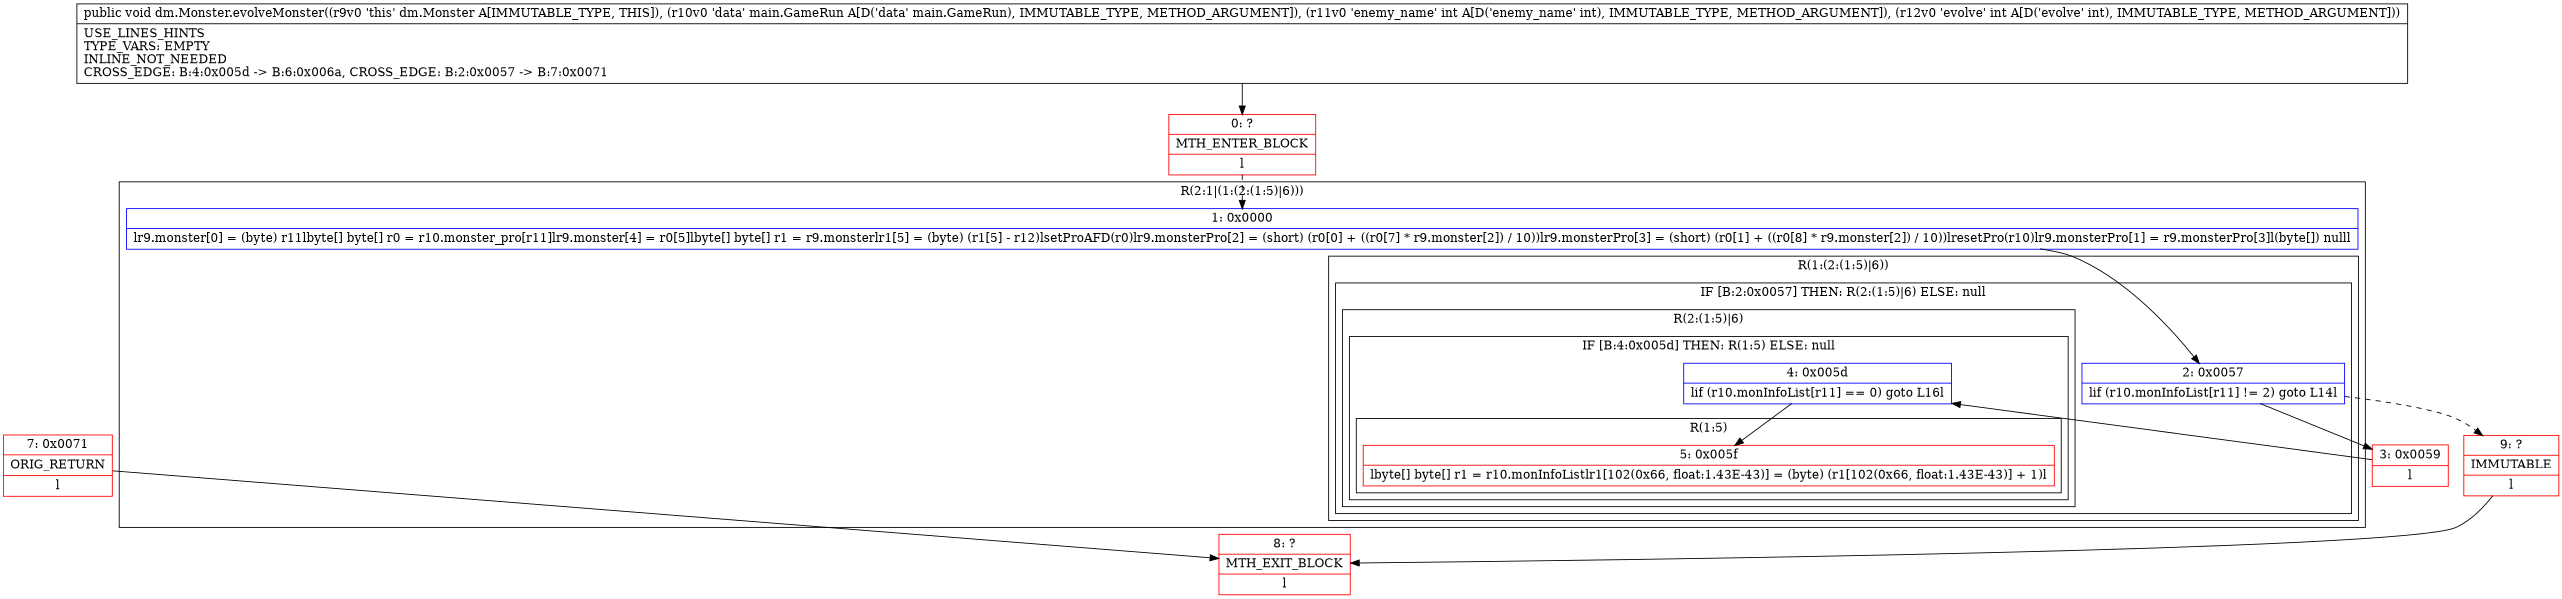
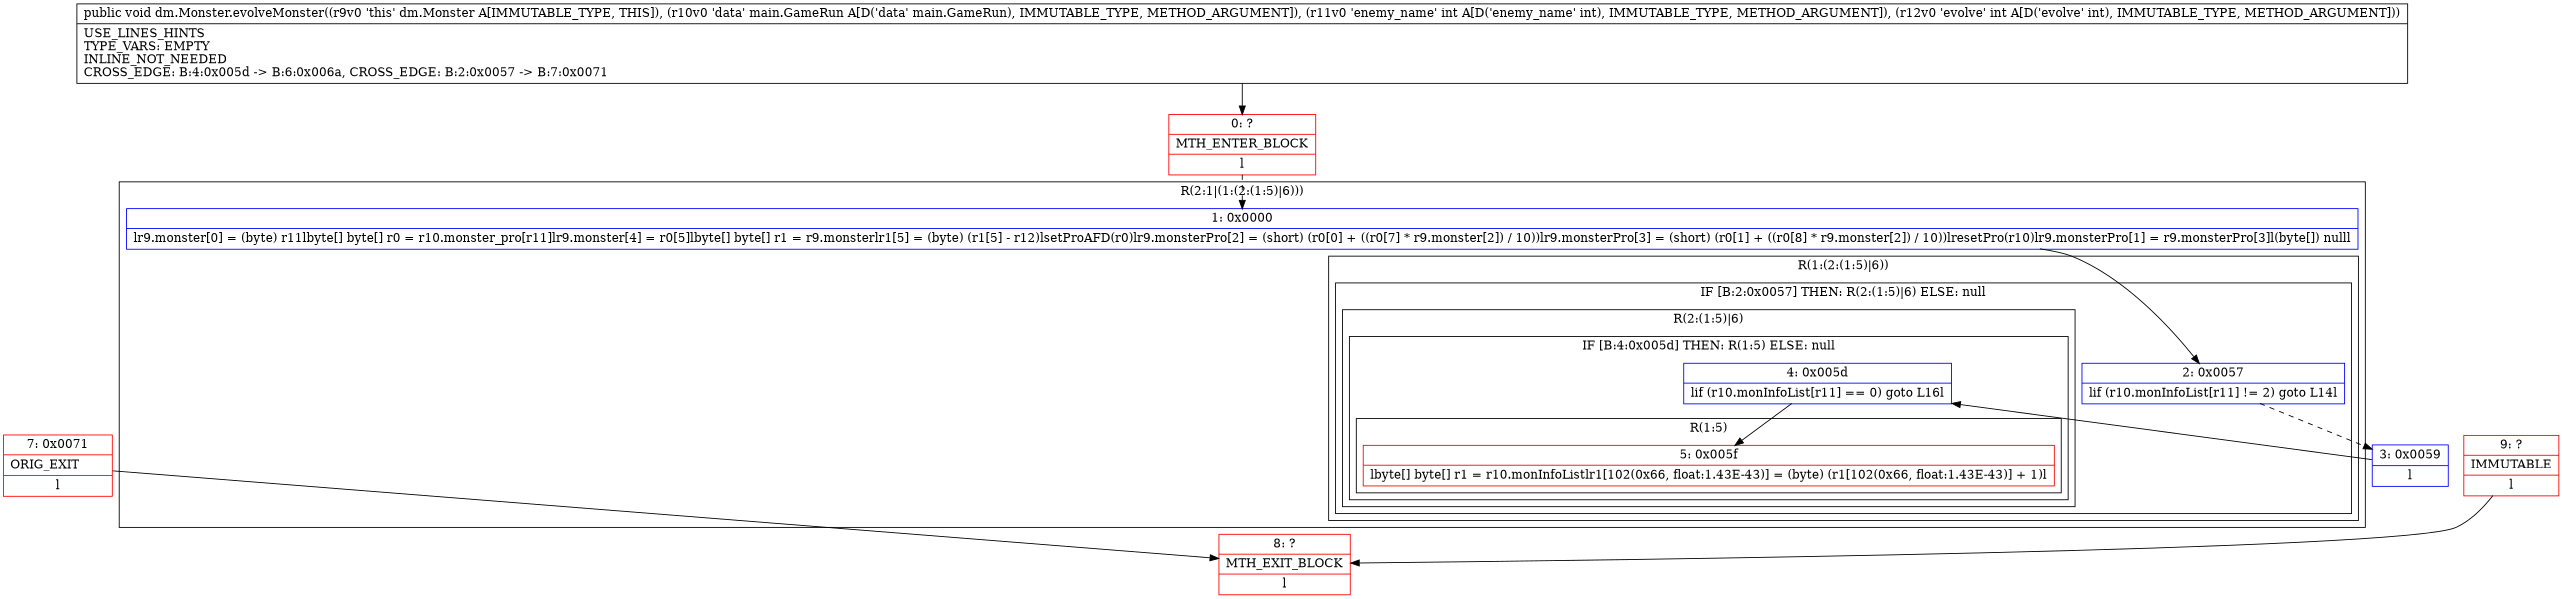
  digraph {
    node [color=red shape=record]
    n1 [label="{5\:\ 0x005f|lbyte[] byte[] r1 = r10.monInfoListlr1[102(0x66, float:1.43E\-43)] = (byte) (r1[102(0x66, float:1.43E\-43)] + 1)l}"]
    n2 [color=blue label="{4\:\ 0x005d|lif (r10.monInfoList[r11] == 0) goto L16l}"]
    n3 [color=blue label="{2\:\ 0x0057|lif (r10.monInfoList[r11] != 2) goto L14l}"]
    n4 [color=blue label="{1\:\ 0x0000|lr9.monster[0] = (byte) r11lbyte[] byte[] r0 = r10.monster_pro[r11]lr9.monster[4] = r0[5]lbyte[] byte[] r1 = r9.monsterlr1[5] = (byte) (r1[5] \- r12)lsetProAFD(r0)lr9.monsterPro[2] = (short) (r0[0] + ((r0[7] * r9.monster[2]) \/ 10))lr9.monsterPro[3] = (short) (r0[1] + ((r0[8] * r9.monster[2]) \/ 10))lresetPro(r10)lr9.monsterPro[1] = r9.monsterPro[3]l(byte[]) nulll}"]
-   n5 [label="{3\:\ 0x0059|l}"]
+   n5 [color=blue label="{3\:\ 0x0059|l}"]
    n6 [label="{9\:\ ?|IMMUTABLE\l|l}"]
    n7 [label="{8\:\ ?|MTH_EXIT_BLOCK\l|l}"]
-   n8 [label="{7\:\ 0x0071|ORIG_RETURN\l|l}"]
+   n8 [label="{7\:\ 0x0071|ORIG_EXIT\l|l}"]
    n9 [label="{0\:\ ?|MTH_ENTER_BLOCK\l|l}"]
    n10 [label="{public void dm.Monster.evolveMonster((r9v0 'this' dm.Monster A[IMMUTABLE_TYPE, THIS]), (r10v0 'data' main.GameRun A[D('data' main.GameRun), IMMUTABLE_TYPE, METHOD_ARGUMENT]), (r11v0 'enemy_name' int A[D('enemy_name' int), IMMUTABLE_TYPE, METHOD_ARGUMENT]), (r12v0 'evolve' int A[D('evolve' int), IMMUTABLE_TYPE, METHOD_ARGUMENT]))  | USE_LINES_HINTS\lTYPE_VARS: EMPTY\lINLINE_NOT_NEEDED\lCROSS_EDGE: B:4:0x005d \-\> B:6:0x006a, CROSS_EDGE: B:2:0x0057 \-\> B:7:0x0071\l}" color=""]
    subgraph cluster_1 {
      label="R(2:1|(1:(2:(1:5)|6)))"
      n4
      subgraph cluster_2 {
        label="R(1:(2:(1:5)|6))"
        subgraph cluster_3 {
          label="IF [B:2:0x0057] THEN: R(2:(1:5)|6) ELSE: null"
          n3
          subgraph cluster_4 {
            label="R(2:(1:5)|6)"
            subgraph cluster_5 {
              label="IF [B:4:0x005d] THEN: R(1:5) ELSE: null"
              n2
              subgraph cluster_6 {
                label="R(1:5)"
                n1
              }
            }
          }
        }
      }
    }
    n2 -> n1
-   n3 -> n5
-   n3 -> n6 [style=dashed]
+   n3 -> n5 [style=dashed]
    n4 -> n3
    n5 -> n2
    n6 -> n7
    n8 -> n7
    n9 -> n4 [style=dashed]
    n10 -> n9
  }
